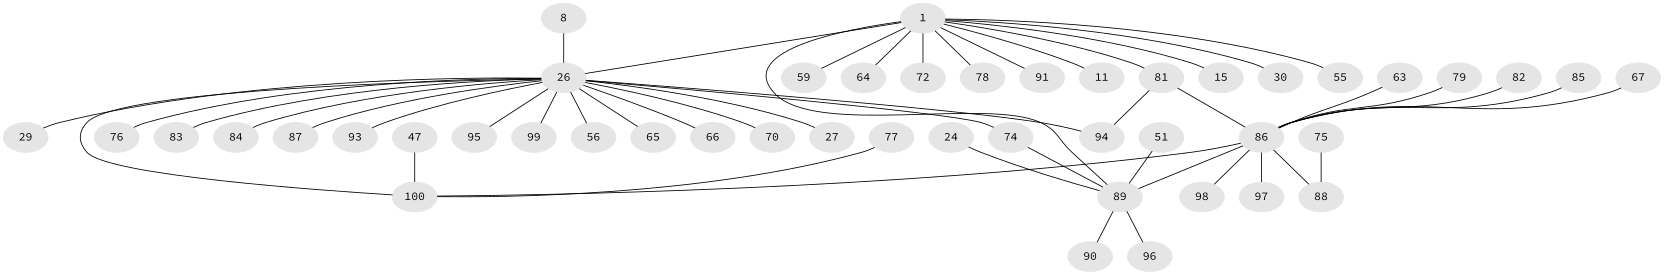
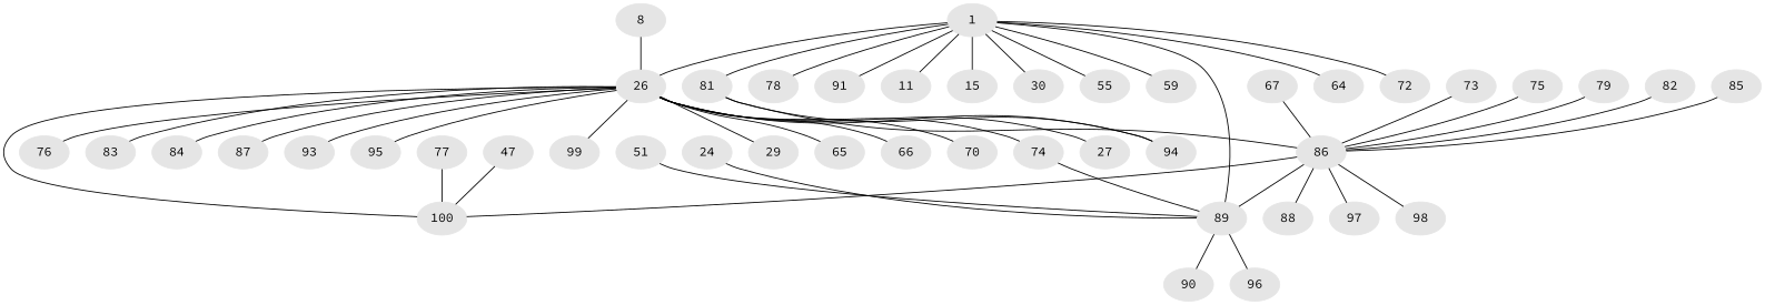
  graph {
    fontname="Source Code Pro"
    node [color=gray90 fontname="Source Code Pro" style=filled]
    edge [fontname="Source Code Pro"]
    1
    11
    15
    26 [super="+19+3"]
    30
    55 [super="+31"]
    59
    64 [super="+18"]
    72 [super="+13"]
    78
    81
    89 [super="+4"]
    91
    27
    29
-   56
    65 [super="+10"]
    66 [super="+58"]
    70
    74 [super="+37"]
    76 [super="+23"]
    83 [super="+40"]
    84 [super="+38"]
    87
    93
    94 [super="+49+34+69+39+46+57+92"]
    95 [super="+48"]
    99 [super="+14+62"]
    100 [super="+80"]
    86 [super="+53+71+16+17+20+33+44+50"]
    90
    96
    8
    24
    47
    51
    88
    97
    98
    67
-   73 [label=63]
+   73
    75
    77
    79
    82
    85
    1 -- 11
    1 -- 15
    1 -- 26 [weight=3]
    1 -- 30
    1 -- 55
    1 -- 59
    1 -- 64
    1 -- 72
    1 -- 78
    1 -- 81
    1 -- 89 [weight=2]
    1 -- 91
    26 -- 27
    26 -- 29
-   26 -- 56
    26 -- 65
    26 -- 66
    26 -- 70
    26 -- 74
    26 -- 76
    26 -- 83
    26 -- 84
    26 -- 87
    26 -- 93
    26 -- 94
    26 -- 95
    26 -- 99
    26 -- 100 [weight=2]
    81 -- 94
    81 -- 86
    89 -- 90
    89 -- 96
    74 -- 89
    86 -- 89 [weight=3]
    86 -- 100
    86 -- 88
    86 -- 97
    86 -- 98
    8 -- 26
    24 -- 89
    47 -- 100
    51 -- 89
    67 -- 86
    73 -- 86
-   75 -- 88
+   75 -- 86
    77 -- 100
    79 -- 86
    82 -- 86
    85 -- 86
  }
